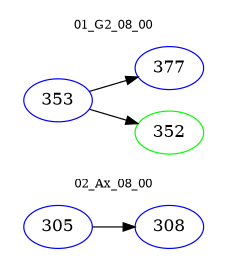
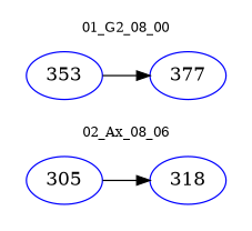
  digraph {
    rankdir=LR
    node [color=blue]
    edge [color=black]
    n1 [label=305]
-   n2 [label=308]
+   n2 [label=318]
    n3 [label=353]
-   n4 [color=green label=352]
    n5 [label=377]
    subgraph cluster_1 {
      color=white
      fontsize=10
-     label="02_Ax_08_00"
+     label="02_Ax_08_06"
      n1
      n2
    }
    subgraph cluster_2 {
      color=white
      fontsize=10
      label="01_G2_08_00"
      n3
-     n4
      n5
    }
    n1 -> n2
-   n3 -> n4
    n3 -> n5
  }
